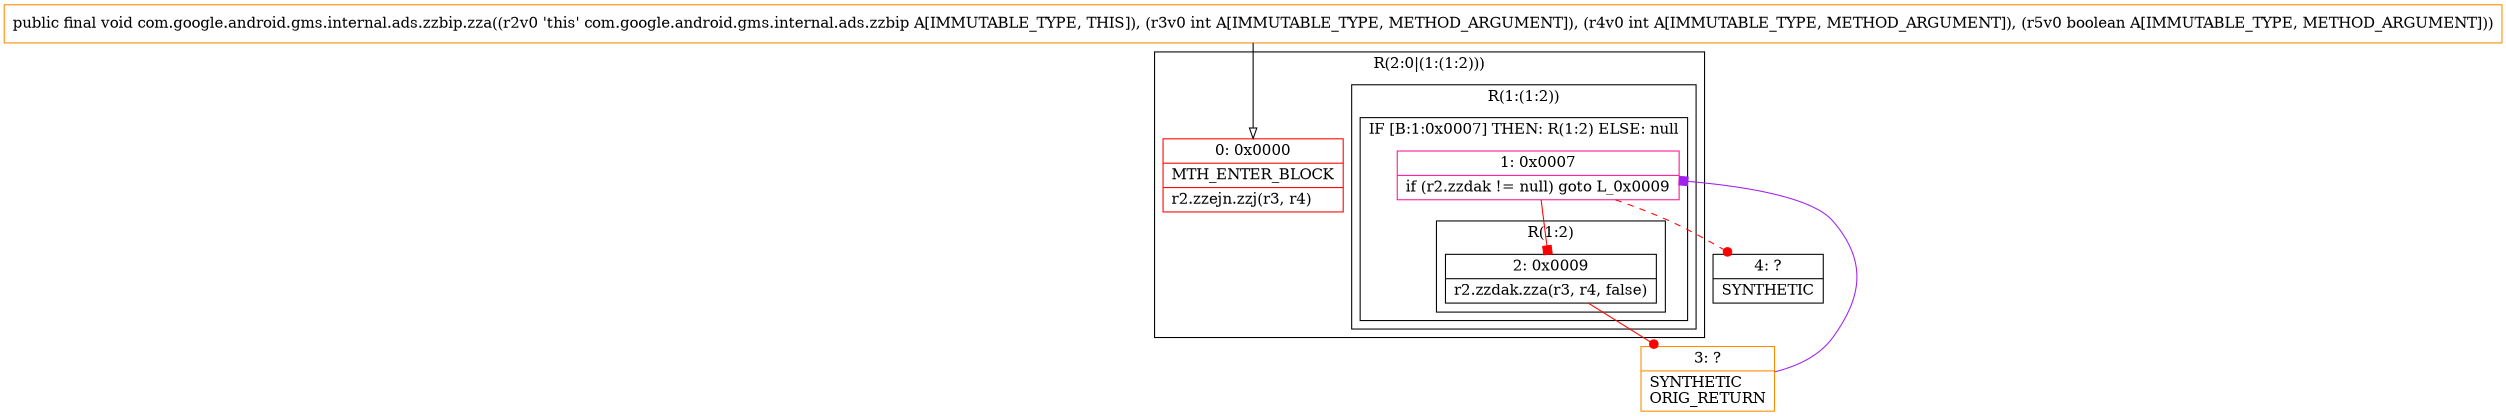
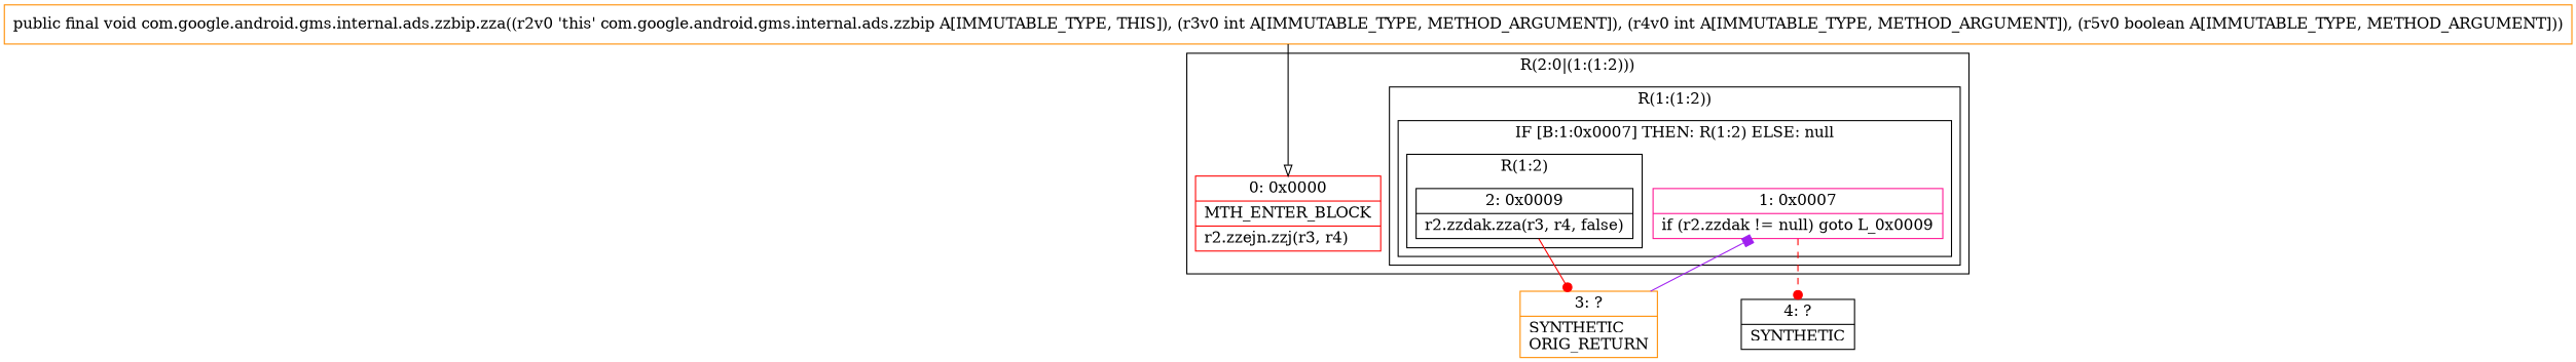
  digraph {
    node [color=black shape=record]
    edge [arrowhead=dot color=red]
    n1 [label="{2\:\ 0x0009|r2.zzdak.zza(r3, r4, false)\l}"]
    n2 [color=deeppink label="{1\:\ 0x0007|if (r2.zzdak != null) goto L_0x0009\l}"]
    n3 [color=red label="{0\:\ 0x0000|MTH_ENTER_BLOCK\l|r2.zzejn.zzj(r3, r4)\l}"]
    n4 [color=darkorange label="{3\:\ ?|SYNTHETIC\lORIG_RETURN\l}"]
    n5 [label="{4\:\ ?|SYNTHETIC\l}"]
    n6 [color=darkorange label="{public final void com.google.android.gms.internal.ads.zzbip.zza((r2v0 'this' com.google.android.gms.internal.ads.zzbip A[IMMUTABLE_TYPE, THIS]), (r3v0 int A[IMMUTABLE_TYPE, METHOD_ARGUMENT]), (r4v0 int A[IMMUTABLE_TYPE, METHOD_ARGUMENT]), (r5v0 boolean A[IMMUTABLE_TYPE, METHOD_ARGUMENT])) }"]
    subgraph cluster_1 {
      label="R(2:0|(1:(1:2)))"
      n3
      subgraph cluster_2 {
        label="R(1:(1:2))"
        subgraph cluster_3 {
          label="IF [B:1:0x0007] THEN: R(1:2) ELSE: null"
          n2
          subgraph cluster_4 {
            label="R(1:2)"
            n1
          }
        }
      }
    }
    n1 -> n4
-   n2 -> n1 [arrowhead=box]
    n2 -> n5 [style=dashed]
    n4 -> n2 [arrowhead=box color=purple]
    n6 -> n3 [arrowhead=onormal color=black]
  }
